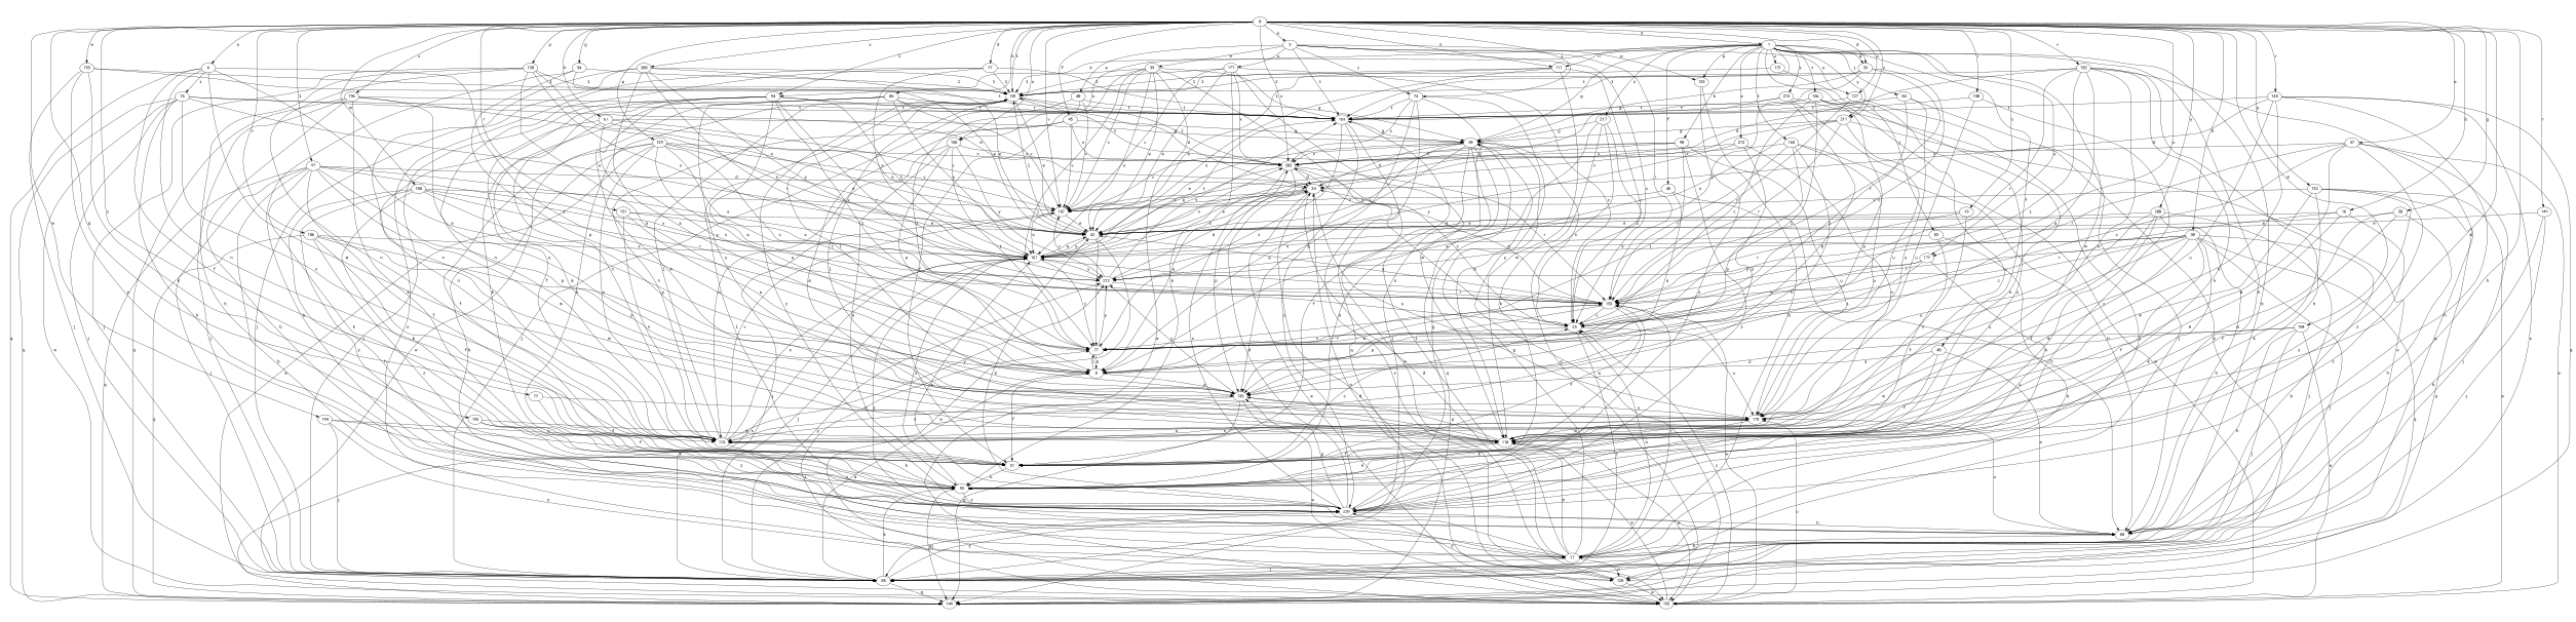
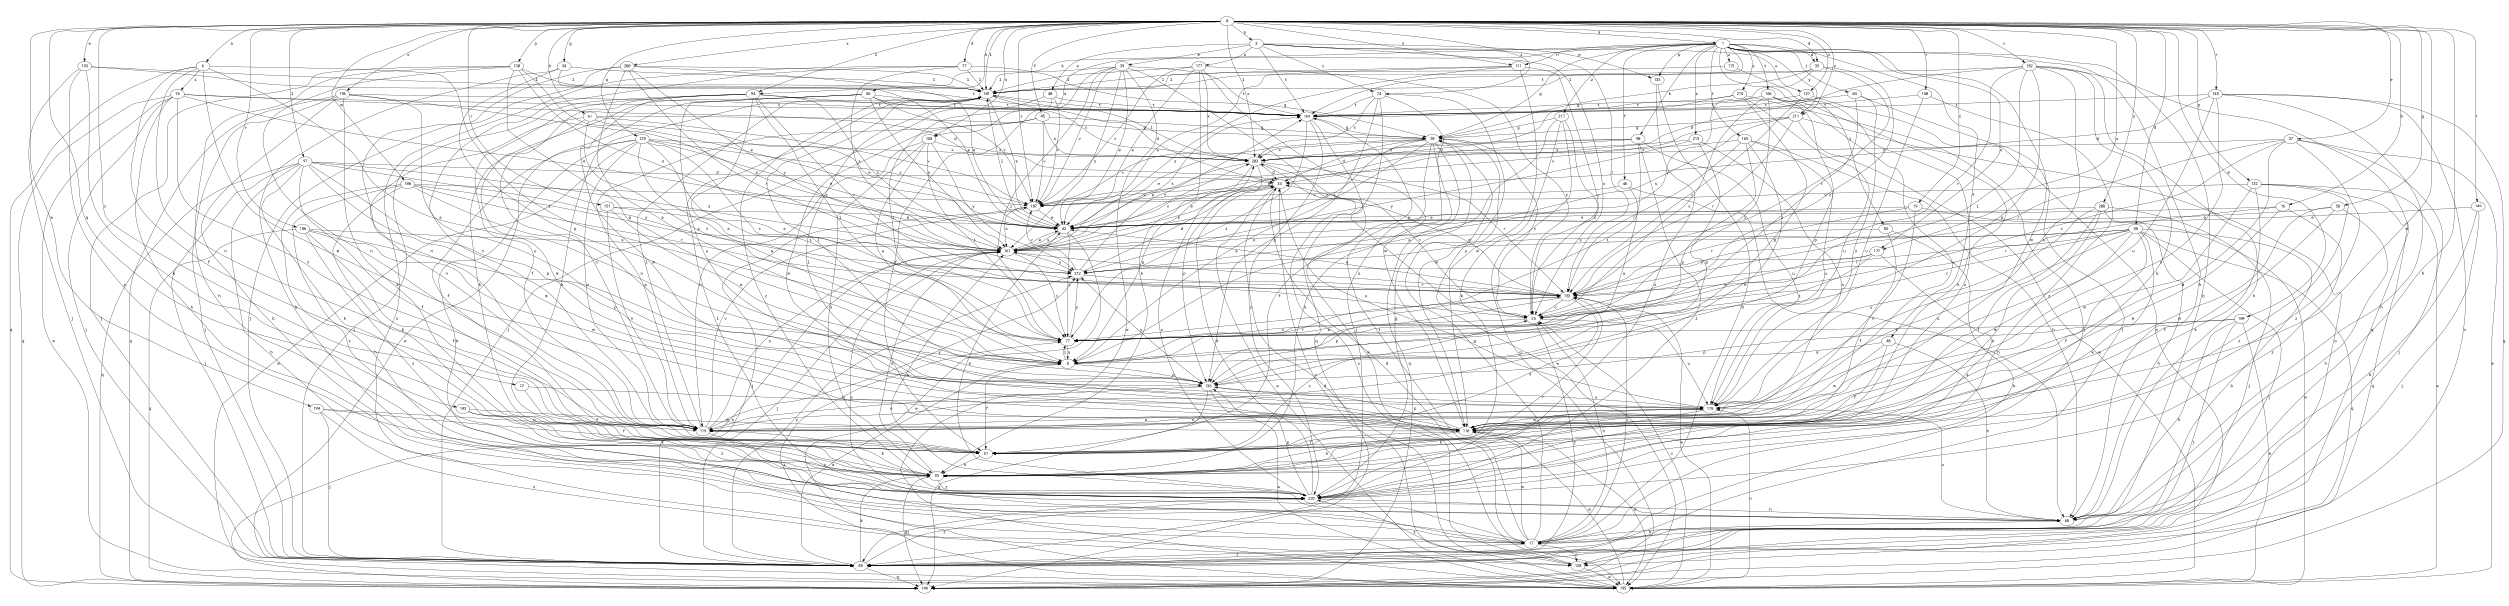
  strict digraph {
    fontname="Roboto Mono"
    node [fontname="Roboto Mono"]
    edge [fontname="Roboto Mono"]
    0
    1
    3
    6
    16
    19
    22
    27
    30
    33
    37
    45
    54
    58
    67
    68
    74
    86
    94
    97
    101
    104
    108
    110
    111
    127
    129
    130
    132
    143
    145
    149
    150
    151
    158
    172
    182
    186
    187
    193
    194
    196
    200
    203
    208
    211
    17
    46
    48
    59
    83
    84
    90
    133
    165
    166
    169
    173
    213
    215
    217
    25
    39
    40
    153
    177
    8
    51
    76
    77
    119
    144
    42
    220
    195
    178
    128
    161
    93
    85
    212
    136
    34
    0 -> 1 [label=a]
    0 -> 3 [label=a]
    0 -> 6 [label=a]
    0 -> 16 [label=b]
    0 -> 19 [label=c]
    0 -> 22 [label=c]
    0 -> 27 [label=d]
    0 -> 30 [label=d]
    0 -> 33 [label=d]
    0 -> 37 [label=e]
    0 -> 45 [label=f]
    0 -> 54 [label=g]
    0 -> 58 [label=g]
    0 -> 67 [label=h]
    0 -> 68 [label=h]
    0 -> 74 [label=i]
    0 -> 86 [label=k]
    0 -> 94 [label=l]
    0 -> 97 [label=l]
    0 -> 101 [label=l]
    0 -> 104 [label=m]
    0 -> 108 [label=m]
    0 -> 110 [label=m]
    0 -> 111 [label=n]
    0 -> 127 [label=o]
    0 -> 129 [label=p]
    0 -> 130 [label=p]
    0 -> 132 [label=p]
    0 -> 143 [label=q]
    0 -> 145 [label=r]
    0 -> 149 [label=r]
    0 -> 150 [label=r]
    0 -> 151 [label=r]
    0 -> 158 [label=s]
    0 -> 172 [label=u]
    0 -> 182 [label=v]
    0 -> 186 [label=v]
    0 -> 187 [label=v]
    0 -> 193 [label=w]
    0 -> 194 [label=w]
    0 -> 196 [label=x]
    0 -> 200 [label=x]
    0 -> 203 [label=x]
    0 -> 208 [label=y]
    0 -> 211 [label=y]
    1 -> 33 [label=d]
    1 -> 68 [label=h]
    1 -> 94 [label=k]
    1 -> 110 [label=m]
    1 -> 111 [label=n]
    1 -> 158 [label=s]
    1 -> 172 [label=u]
    1 -> 211 [label=y]
    1 -> 17 [label=b]
    1 -> 46 [label=f]
    1 -> 48 [label=f]
    1 -> 59 [label=g]
    1 -> 83 [label=j]
    1 -> 84 [label=j]
    1 -> 90 [label=k]
    1 -> 133 [label=p]
    1 -> 165 [label=t]
    1 -> 166 [label=t]
    1 -> 169 [label=t]
    1 -> 173 [label=u]
    1 -> 213 [label=z]
    1 -> 215 [label=z]
    1 -> 217 [label=z]
    3 -> 74 [label=i]
    3 -> 127 [label=o]
    3 -> 133 [label=p]
    3 -> 169 [label=t]
    3 -> 25 [label=c]
    3 -> 39 [label=e]
    3 -> 40 [label=e]
    3 -> 153 [label=r]
    3 -> 177 [label=u]
    6 -> 110 [label=m]
    6 -> 8 [label=a]
    6 -> 51 [label=f]
    6 -> 76 [label=i]
    6 -> 77 [label=i]
    6 -> 119 [label=n]
    6 -> 144 [label=q]
    16 -> 110 [label=m]
    16 -> 153 [label=r]
    16 -> 42 [label=e]
    16 -> 220 [label=z]
    19 -> 153 [label=r]
    19 -> 119 [label=n]
    19 -> 42 [label=e]
+   19 -> 195 [label=w]
    22 -> 51 [label=f]
    22 -> 178 [label=u]
    27 -> 101 [label=l]
    27 -> 59 [label=g]
    27 -> 119 [label=n]
    27 -> 128 [label=o]
    27 -> 161 [label=s]
    30 -> 110 [label=m]
    30 -> 17 [label=b]
    30 -> 25 [label=c]
    30 -> 153 [label=r]
    30 -> 51 [label=f]
    30 -> 144 [label=q]
    30 -> 178 [label=u]
    30 -> 161 [label=s]
    30 -> 93 [label=k]
    30 -> 85 [label=j]
    30 -> 212 [label=y]
    33 -> 101 [label=l]
    33 -> 59 [label=g]
    33 -> 25 [label=c]
    33 -> 153 [label=r]
    33 -> 212 [label=y]
    37 -> 110 [label=m]
    37 -> 203 [label=x]
    37 -> 25 [label=c]
    37 -> 153 [label=r]
    37 -> 220 [label=z]
    37 -> 195 [label=w]
    37 -> 85 [label=j]
    45 -> 110 [label=m]
    45 -> 187 [label=v]
    45 -> 203 [label=x]
    45 -> 59 [label=g]
    45 -> 119 [label=n]
    54 -> 101 [label=l]
    54 -> 17 [label=b]
    54 -> 42 [label=e]
    54 -> 136 [label=p]
    58 -> 68 [label=h]
    58 -> 110 [label=m]
    58 -> 51 [label=f]
    58 -> 42 [label=e]
    67 -> 110 [label=m]
    67 -> 187 [label=v]
    67 -> 59 [label=g]
    67 -> 77 [label=i]
    67 -> 119 [label=n]
    67 -> 42 [label=e]
    68 -> 17 [label=b]
    68 -> 178 [label=u]
    74 -> 110 [label=m]
    74 -> 203 [label=x]
    74 -> 169 [label=t]
    74 -> 144 [label=q]
    74 -> 85 [label=j]
    74 -> 136 [label=p]
    86 -> 187 [label=v]
    86 -> 203 [label=x]
    86 -> 169 [label=t]
    86 -> 195 [label=w]
    86 -> 178 [label=u]
    86 -> 161 [label=s]
    86 -> 93 [label=k]
    94 -> 110 [label=m]
    94 -> 169 [label=t]
    94 -> 153 [label=r]
    94 -> 8 [label=a]
    94 -> 51 [label=f]
    94 -> 77 [label=i]
    94 -> 119 [label=n]
    94 -> 161 [label=s]
    94 -> 85 [label=j]
    97 -> 110 [label=m]
    97 -> 17 [label=b]
    97 -> 51 [label=f]
    97 -> 144 [label=q]
    97 -> 161 [label=s]
    97 -> 93 [label=k]
    97 -> 85 [label=j]
    97 -> 212 [label=y]
    97 -> 136 [label=p]
    97 -> 34 [label=d]
    101 -> 169 [label=t]
    101 -> 42 [label=e]
    101 -> 220 [label=z]
    101 -> 93 [label=k]
    101 -> 34 [label=d]
    104 -> 68 [label=h]
    104 -> 77 [label=i]
    104 -> 195 [label=w]
    104 -> 85 [label=j]
    104 -> 136 [label=p]
    108 -> 68 [label=h]
    108 -> 187 [label=v]
    108 -> 153 [label=r]
    108 -> 220 [label=z]
    108 -> 93 [label=k]
    108 -> 212 [label=y]
    108 -> 136 [label=p]
    110 -> 101 [label=l]
    110 -> 51 [label=f]
    110 -> 195 [label=w]
    110 -> 93 [label=k]
    110 -> 136 [label=p]
    111 -> 101 [label=l]
    111 -> 110 [label=m]
    111 -> 25 [label=c]
    111 -> 42 [label=e]
    111 -> 161 [label=s]
    127 -> 169 [label=t]
    127 -> 153 [label=r]
    127 -> 128 [label=o]
    129 -> 187 [label=v]
    129 -> 203 [label=x]
    129 -> 17 [label=b]
    129 -> 25 [label=c]
    129 -> 8 [label=a]
    129 -> 51 [label=f]
    129 -> 77 [label=i]
    129 -> 119 [label=n]
    129 -> 42 [label=e]
    129 -> 195 [label=w]
    130 -> 68 [label=h]
    130 -> 101 [label=l]
    130 -> 8 [label=a]
    130 -> 119 [label=n]
    130 -> 42 [label=e]
    130 -> 161 [label=s]
    130 -> 85 [label=j]
    132 -> 110 [label=m]
    132 -> 187 [label=v]
    132 -> 144 [label=q]
    132 -> 220 [label=z]
    132 -> 195 [label=w]
    132 -> 93 [label=k]
    143 -> 110 [label=m]
    143 -> 220 [label=z]
    143 -> 93 [label=k]
    145 -> 68 [label=h]
    145 -> 169 [label=t]
    145 -> 119 [label=n]
    145 -> 144 [label=q]
    145 -> 178 [label=u]
    145 -> 128 [label=o]
    145 -> 34 [label=d]
    149 -> 17 [label=b]
    149 -> 42 [label=e]
    149 -> 85 [label=j]
    150 -> 169 [label=t]
    150 -> 220 [label=z]
    150 -> 178 [label=u]
    151 -> 8 [label=a]
    151 -> 119 [label=n]
    151 -> 42 [label=e]
    151 -> 161 [label=s]
    158 -> 203 [label=x]
    158 -> 8 [label=a]
    158 -> 77 [label=i]
    158 -> 119 [label=n]
    158 -> 93 [label=k]
    158 -> 212 [label=y]
    172 -> 25 [label=c]
    172 -> 77 [label=i]
    172 -> 220 [label=z]
    172 -> 212 [label=y]
    182 -> 68 [label=h]
    182 -> 101 [label=l]
    182 -> 153 [label=r]
    182 -> 8 [label=a]
    182 -> 77 [label=i]
    182 -> 144 [label=q]
    182 -> 178 [label=u]
    182 -> 93 [label=k]
    182 -> 34 [label=d]
    186 -> 110 [label=m]
    186 -> 51 [label=f]
    186 -> 144 [label=q]
    186 -> 220 [label=z]
    186 -> 161 [label=s]
    186 -> 136 [label=p]
    187 -> 42 [label=e]
    187 -> 161 [label=s]
    187 -> 85 [label=j]
    193 -> 101 [label=l]
    193 -> 169 [label=t]
    193 -> 220 [label=z]
    193 -> 93 [label=k]
    193 -> 85 [label=j]
    194 -> 51 [label=f]
    194 -> 119 [label=n]
    194 -> 128 [label=o]
    194 -> 85 [label=j]
    196 -> 17 [label=b]
    196 -> 169 [label=t]
    196 -> 144 [label=q]
    196 -> 178 [label=u]
    196 -> 161 [label=s]
    196 -> 93 [label=k]
    196 -> 85 [label=j]
    200 -> 101 [label=l]
    200 -> 153 [label=r]
    200 -> 8 [label=a]
    200 -> 119 [label=n]
    200 -> 42 [label=e]
    200 -> 85 [label=j]
    200 -> 212 [label=y]
    203 -> 101 [label=l]
    203 -> 25 [label=c]
    203 -> 153 [label=r]
    203 -> 8 [label=a]
    203 -> 42 [label=e]
    203 -> 136 [label=p]
    203 -> 34 [label=d]
    208 -> 68 [label=h]
    208 -> 51 [label=f]
    208 -> 42 [label=e]
    208 -> 178 [label=u]
    208 -> 93 [label=k]
    208 -> 85 [label=j]
    211 -> 187 [label=v]
    211 -> 59 [label=g]
    211 -> 153 [label=r]
    211 -> 195 [label=w]
    211 -> 128 [label=o]
    211 -> 161 [label=s]
    17 -> 101 [label=l]
    17 -> 110 [label=m]
    17 -> 59 [label=g]
    17 -> 169 [label=t]
    17 -> 25 [label=h]
    17 -> 153 [label=r]
    17 -> 128 [label=o]
    17 -> 161 [label=s]
    17 -> 85 [label=j]
    17 -> 34 [label=d]
    46 -> 68 [label=h]
    46 -> 187 [label=v]
    46 -> 8 [label=a]
    48 -> 68 [label=h]
    48 -> 110 [label=m]
    48 -> 8 [label=a]
    48 -> 51 [label=f]
    59 -> 203 [label=x]
    59 -> 25 [label=c]
    59 -> 8 [label=a]
    59 -> 51 [label=f]
    59 -> 144 [label=q]
    59 -> 42 [label=e]
    59 -> 195 [label=w]
    59 -> 161 [label=s]
    59 -> 93 [label=k]
    59 -> 34 [label=d]
    83 -> 17 [label=b]
    83 -> 51 [label=f]
    83 -> 161 [label=s]
    84 -> 169 [label=t]
    84 -> 77 [label=i]
    84 -> 178 [label=u]
    84 -> 85 [label=j]
    90 -> 187 [label=v]
    90 -> 203 [label=x]
    90 -> 77 [label=i]
    90 -> 42 [label=e]
    90 -> 220 [label=z]
    90 -> 178 [label=u]
    133 -> 17 [label=b]
    133 -> 220 [label=z]
    165 -> 68 [label=h]
    165 -> 203 [label=x]
    165 -> 153 [label=r]
    165 -> 119 [label=n]
    165 -> 178 [label=u]
    165 -> 136 [label=p]
    166 -> 110 [label=u]
    166 -> 169 [label=t]
    166 -> 25 [label=c]
    166 -> 77 [label=i]
    166 -> 93 [label=k]
    166 -> 136 [label=p]
    169 -> 59 [label=g]
    169 -> 77 [label=i]
    169 -> 220 [label=z]
    169 -> 195 [label=w]
    173 -> 101 [label=l]
    173 -> 220 [label=z]
    213 -> 203 [label=x]
    213 -> 119 [label=n]
    213 -> 212 [label=y]
    213 -> 136 [label=p]
    215 -> 187 [label=v]
    215 -> 169 [label=t]
    215 -> 178 [label=u]
    215 -> 85 [label=j]
    215 -> 136 [label=p]
    217 -> 59 [label=g]
    217 -> 25 [label=c]
    217 -> 8 [label=a]
    217 -> 144 [label=q]
    217 -> 93 [label=k]
    25 -> 77 [label=i]
    25 -> 178 [label=u]
    25 -> 85 [label=j]
    39 -> 101 [label=l]
    39 -> 187 [label=v]
    39 -> 169 [label=t]
    39 -> 25 [label=c]
    39 -> 51 [label=f]
    39 -> 77 [label=i]
    39 -> 42 [label=e]
    39 -> 195 [label=w]
    39 -> 161 [label=s]
    40 -> 187 [label=v]
    40 -> 169 [label=t]
    40 -> 77 [label=i]
    40 -> 85 [label=j]
    153 -> 25 [label=c]
    153 -> 8 [label=a]
    153 -> 51 [label=f]
    153 -> 42 [label=e]
    153 -> 195 [label=w]
    153 -> 161 [label=s]
    153 -> 136 [label=p]
    153 -> 34 [label=d]
    177 -> 101 [label=l]
    177 -> 110 [label=m]
    177 -> 187 [label=v]
    177 -> 203 [label=x]
    177 -> 25 [label=c]
    177 -> 42 [label=e]
    177 -> 93 [label=k]
    8 -> 153 [label=r]
    8 -> 51 [label=f]
    8 -> 77 [label=i]
    8 -> 136 [label=p]
    51 -> 25 [label=c]
    51 -> 93 [label=k]
    76 -> 68 [label=h]
    76 -> 169 [label=t]
    76 -> 119 [label=n]
    76 -> 144 [label=q]
    76 -> 42 [label=e]
    76 -> 195 [label=w]
    76 -> 85 [label=j]
    76 -> 34 [label=d]
    77 -> 8 [label=a]
    77 -> 212 [label=y]
    119 -> 101 [label=l]
    119 -> 187 [label=v]
    119 -> 220 [label=z]
    119 -> 178 [label=u]
    119 -> 161 [label=s]
    119 -> 93 [label=k]
    119 -> 212 [label=y]
    144 -> 161 [label=s]
    42 -> 101 [label=l]
    42 -> 77 [label=i]
    42 -> 195 [label=w]
    42 -> 161 [label=s]
    220 -> 68 [label=h]
    220 -> 203 [label=x]
    220 -> 59 [label=g]
    220 -> 153 [label=r]
    220 -> 42 [label=e]
    220 -> 161 [label=s]
    220 -> 85 [label=j]
    220 -> 136 [label=p]
    220 -> 34 [label=d]
    195 -> 110 [label=m]
    195 -> 25 [label=c]
    195 -> 77 [label=i]
    195 -> 178 [label=u]
    195 -> 34 [label=d]
    178 -> 110 [label=m]
    178 -> 119 [label=n]
    178 -> 93 [label=k]
    128 -> 203 [label=x]
    128 -> 220 [label=z]
    128 -> 195 [label=w]
    161 -> 203 [label=x]
    161 -> 169 [label=t]
    161 -> 77 [label=i]
    161 -> 42 [label=e]
    161 -> 85 [label=j]
    161 -> 212 [label=y]
    93 -> 144 [label=q]
    93 -> 220 [label=z]
    93 -> 161 [label=s]
    85 -> 8 [label=a]
    85 -> 144 [label=q]
    85 -> 220 [label=z]
    85 -> 93 [label=k]
    85 -> 212 [label=y]
    212 -> 187 [label=v]
    212 -> 169 [label=t]
    212 -> 153 [label=r]
    212 -> 34 [label=d]
    136 -> 101 [label=l]
    136 -> 119 [label=n]
    136 -> 144 [label=q]
    136 -> 195 [label=w]
    136 -> 178 [label=u]
    136 -> 212 [label=y]
    34 -> 187 [label=v]
    34 -> 42 [label=e]
    34 -> 195 [label=w]
    34 -> 178 [label=u]
    34 -> 128 [label=o]
    34 -> 161 [label=s]
  }
